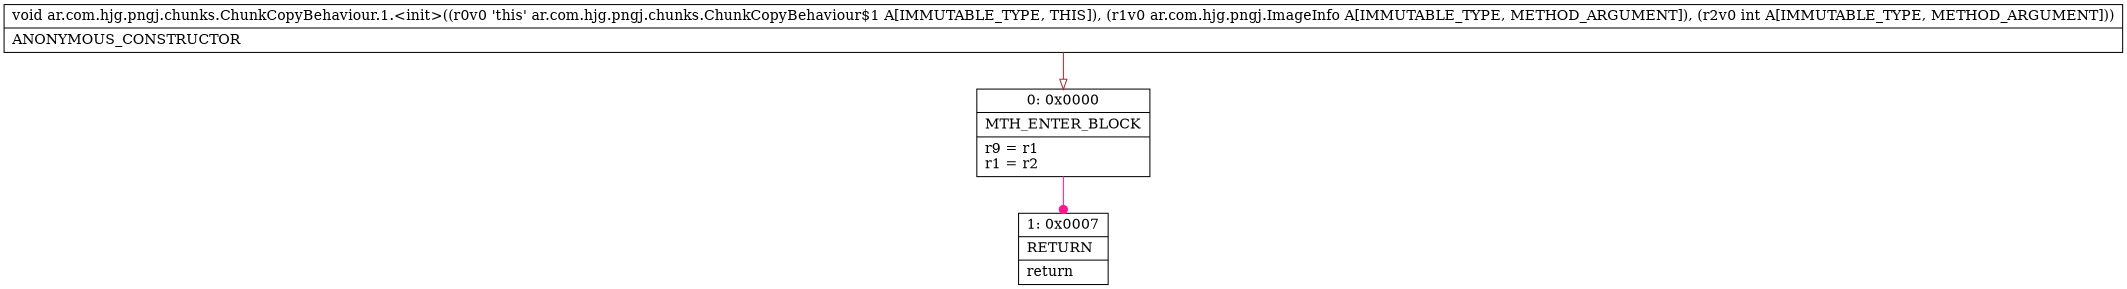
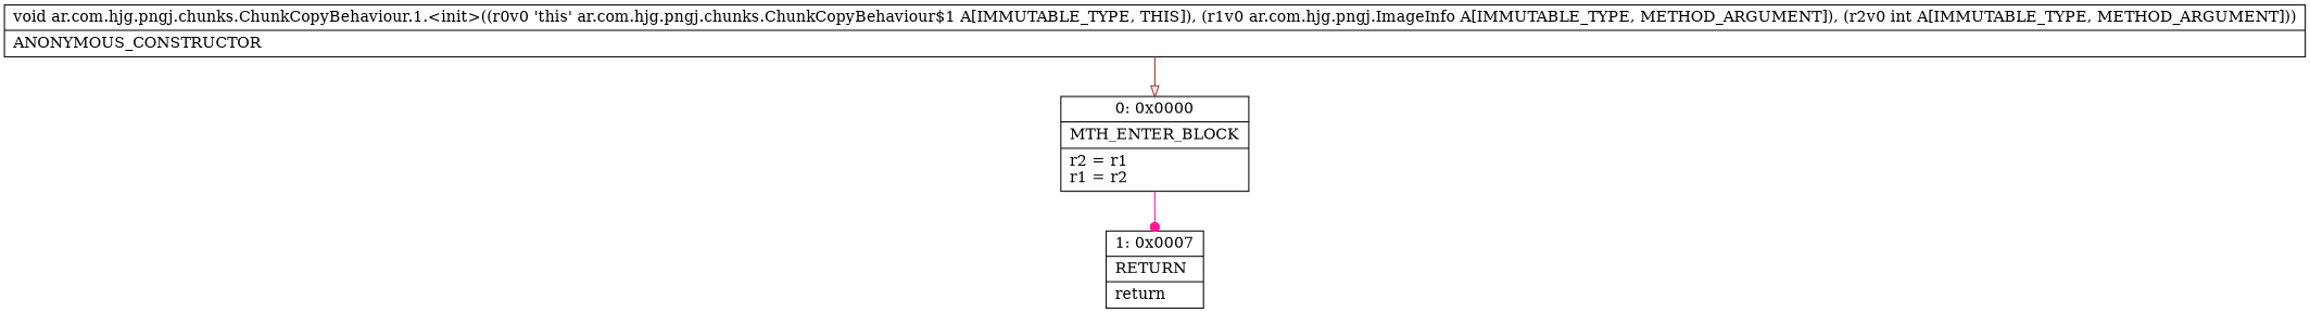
  digraph {
    node [shape=record]
-   n1 [label="{0\:\ 0x0000|MTH_ENTER_BLOCK\l|r9 = r1\lr1 = r2\l}"]
+   n1 [label="{0\:\ 0x0000|MTH_ENTER_BLOCK\l|r2 = r1\lr1 = r2\l}"]
    n2 [label="{1\:\ 0x0007|RETURN\l|return\l}"]
    n3 [label="{void ar.com.hjg.pngj.chunks.ChunkCopyBehaviour.1.\<init\>((r0v0 'this' ar.com.hjg.pngj.chunks.ChunkCopyBehaviour$1 A[IMMUTABLE_TYPE, THIS]), (r1v0 ar.com.hjg.pngj.ImageInfo A[IMMUTABLE_TYPE, METHOD_ARGUMENT]), (r2v0 int A[IMMUTABLE_TYPE, METHOD_ARGUMENT]))  | ANONYMOUS_CONSTRUCTOR\l}"]
    n1 -> n2 [color=deeppink arrowhead=dot]
    n3 -> n1 [color=brown arrowhead=onormal]
  }
